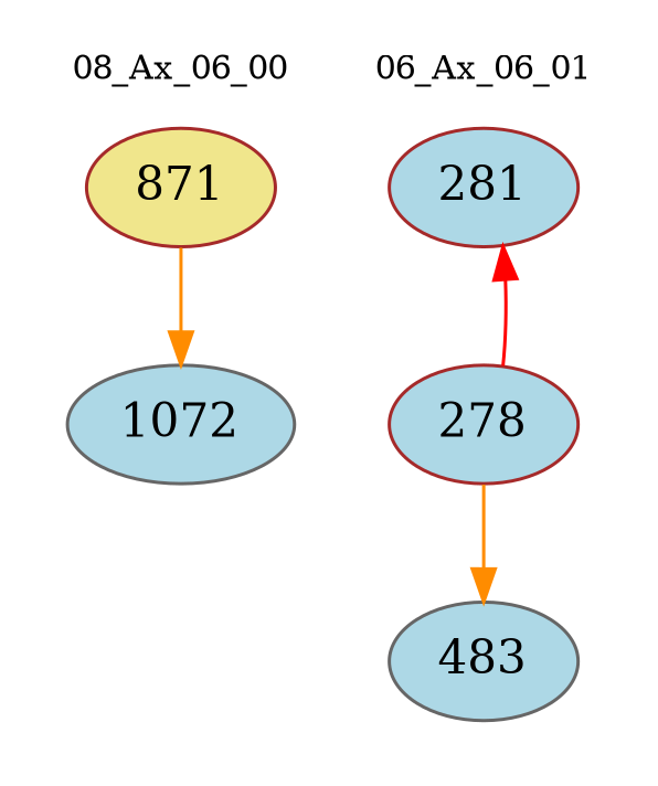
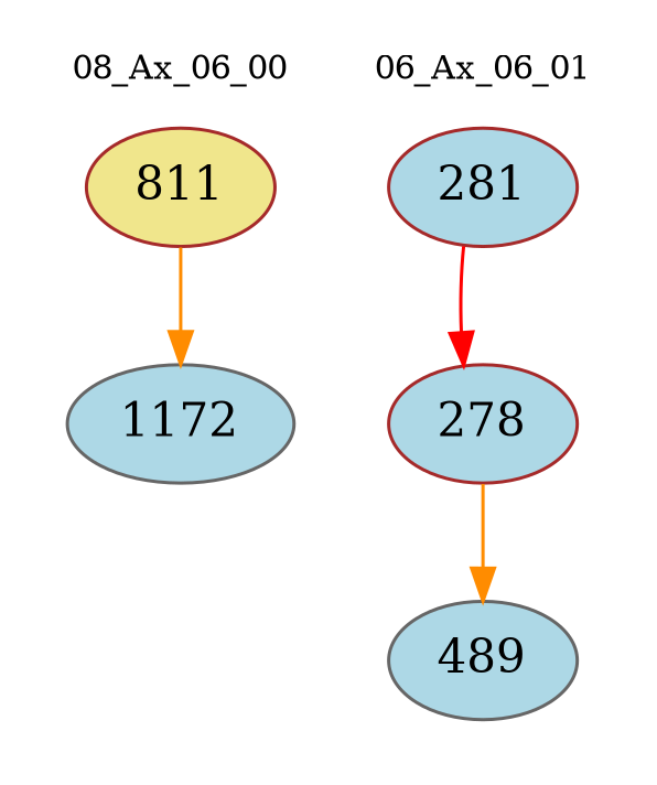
  digraph {
    node [color=brown fillcolor=lightblue style=filled]
    edge [color=darkorange]
-   n1 [fillcolor=khaki label=871]
-   n2 [color=gray40 label=1072]
+   n1 [fillcolor=khaki label=811]
+   n2 [color=gray40 label=1172]
    n3 [label=281]
    n4 [label=278]
-   n5 [color=gray40 label=483]
+   n5 [color=gray40 label=489]
    subgraph cluster_1 {
      color=white
      fontsize=10
      label="08_Ax_06_00"
      n1
      n2
    }
    subgraph cluster_2 {
      color=white
      fontsize=10
      label="06_Ax_06_01"
      n3
      n4
      n5
    }
    n1 -> n2
-   n4 -> n3 [color=red]
+   n3 -> n4 [color=red]
    n4 -> n5
  }
